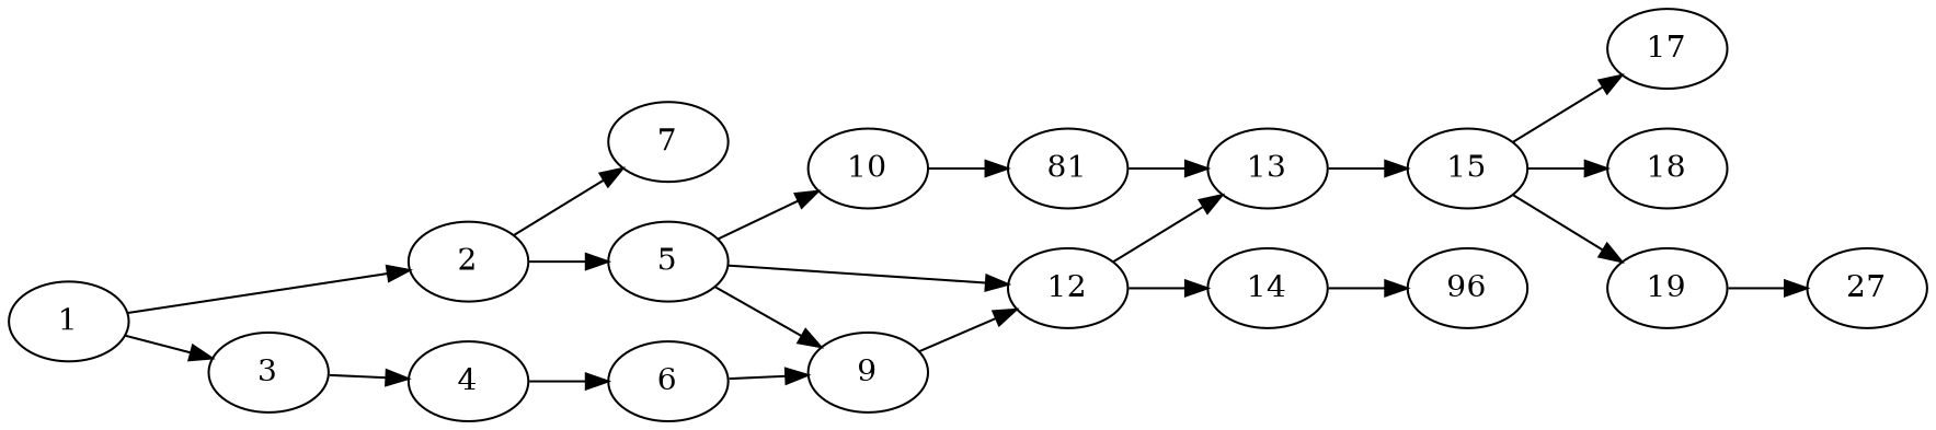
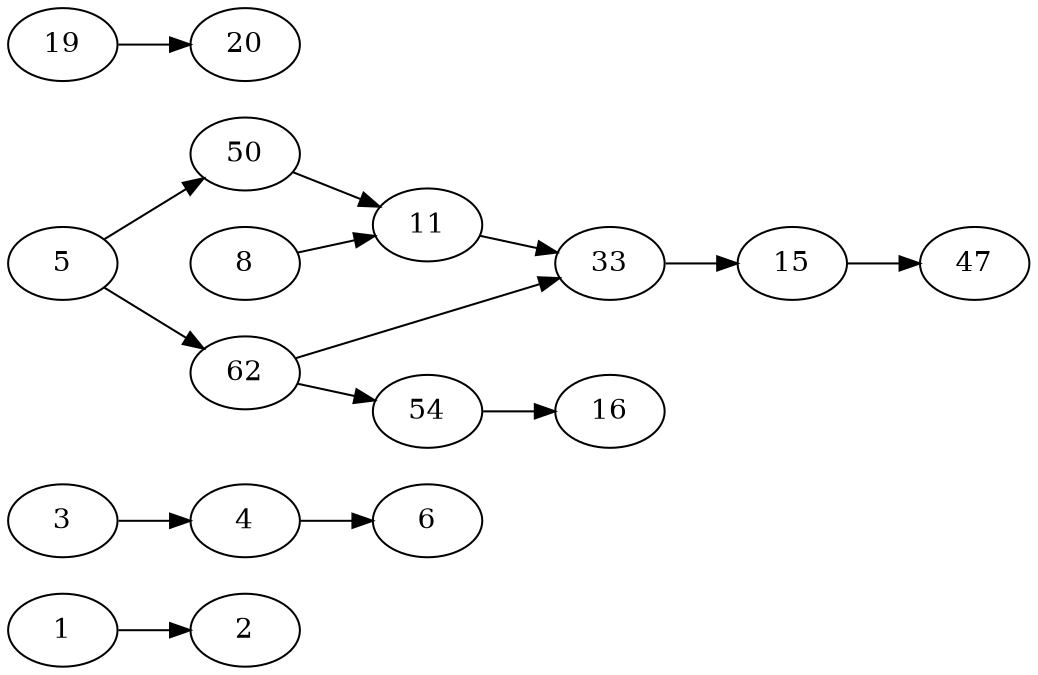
  digraph {
    rankdir=LR
    node [alpha=0.17]
    1 [alpha=0.04 expect_size=30961664]
    2 [alpha=0.18 expect_size=9964544]
    3 [expect_size=27091968]
    5 [alpha=0.14 expect_size=45051904]
-   7 [alpha=0.06 expect_size=26924032]
    4 [alpha=0.06 expect_size=29893632]
-   9 [alpha=0.00 expect_size=22562816]
-   10 [alpha=0.11 expect_size=42532864]
-   12 [alpha=0.10 expect_size=43898880]
+   10 [alpha=0.11 expect_size=42532864 label=50]
+   12 [alpha=0.10 expect_size=43898880 label=62]
    6 [alpha=0.19 expect_size=14383104]
-   11 [expect_size=35600384 label=81]
-   13 [alpha=0.07 expect_size=38842368]
-   14 [alpha=0.09 expect_size=32756736]
+   8 [alpha=0.11 expect_size=24284160]
+   11 [expect_size=35600384]
+   13 [alpha=0.07 expect_size=38842368 label=33]
+   14 [alpha=0.09 expect_size=32756736 label=54]
    15 [alpha=0.08 expect_size=45810688]
-   16 [alpha=0.02 expect_size=32467968 label=96]
-   17 [alpha=0.18 expect_size=30186496]
-   18 [expect_size=44815360]
+   16 [alpha=0.02 expect_size=32467968]
+   17 [alpha=0.18 expect_size=30186496 label=47]
    19 [alpha=0.08 expect_size=22529024]
-   20 [alpha=0.03 expect_size=23212032 label=27]
+   20 [alpha=0.03 expect_size=23212032]
    1 -> 2
-   1 -> 3
-   2 -> 5
-   2 -> 7
    3 -> 4
-   5 -> 9
    5 -> 10
    5 -> 12
    4 -> 6
-   9 -> 12
    10 -> 11
    12 -> 13
    12 -> 14
-   6 -> 9
+   8 -> 11
    11 -> 13
    13 -> 15
    14 -> 16
    15 -> 17
-   15 -> 18
-   15 -> 19
    19 -> 20
  }
